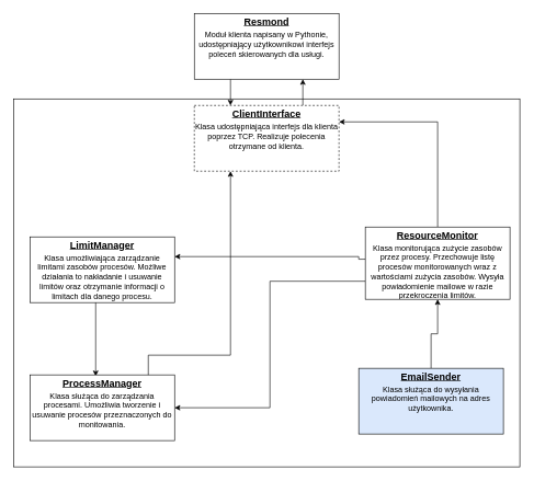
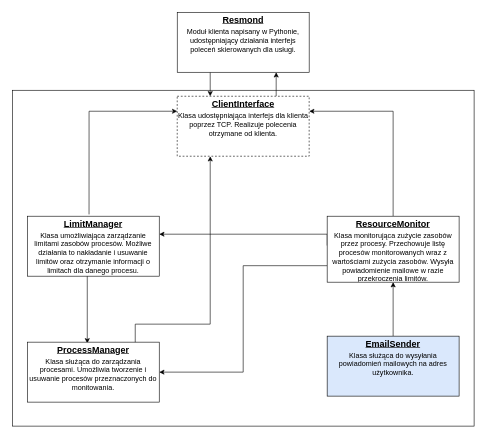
  <mxCell id="0" />
  <mxCell id="1" parent="0" />
  <mxCell id="2" value="" style="rounded=0;whiteSpace=wrap;html=1;strokeColor=#000000;" vertex="1" parent="1"><mxGeometry x="20" y="150" width="770" height="560" as="geometry" /></mxCell>
+ <mxCell id="3" style="edgeStyle=orthogonalEdgeStyle;rounded=0;orthogonalLoop=1;jettySize=auto;html=1;exitX=0.468;exitY=-0.03;exitDx=0;exitDy=0;entryX=0;entryY=0.25;entryDx=0;entryDy=0;exitPerimeter=0;" edge="1" parent="1" source="8" target="7"><mxGeometry relative="1" as="geometry"><Array as="points"><mxPoint x="148" y="185" /></Array></mxGeometry></mxCell>
  <mxCell id="4" style="edgeStyle=orthogonalEdgeStyle;rounded=0;orthogonalLoop=1;jettySize=auto;html=1;entryX=1;entryY=0.25;entryDx=0;entryDy=0;exitX=0.5;exitY=0;exitDx=0;exitDy=0;" edge="1" parent="1" source="14" target="7"><mxGeometry relative="1" as="geometry" /></mxCell>
  <mxCell id="5" style="edgeStyle=orthogonalEdgeStyle;rounded=0;orthogonalLoop=1;jettySize=auto;html=1;exitX=0.823;exitY=0.01;exitDx=0;exitDy=0;entryX=0.25;entryY=1;entryDx=0;entryDy=0;exitPerimeter=0;" edge="1" parent="1" source="10" target="7"><mxGeometry relative="1" as="geometry"><Array as="points"><mxPoint x="226" y="620" /><mxPoint x="225" y="620" /><mxPoint x="225" y="540" /><mxPoint x="350" y="540" /></Array></mxGeometry></mxCell>
  <mxCell id="6" style="edgeStyle=orthogonalEdgeStyle;rounded=0;orthogonalLoop=1;jettySize=auto;html=1;exitX=0.75;exitY=0;exitDx=0;exitDy=0;entryX=0.75;entryY=1;entryDx=0;entryDy=0;" edge="1" parent="1" source="7" target="17"><mxGeometry relative="1" as="geometry" /></mxCell>
  <mxCell id="7" value="&lt;p style=&quot;margin: 4px 0px 0px ; text-align: center ; font-size: 15px&quot;&gt;&lt;u&gt;&lt;b&gt;&lt;font style=&quot;font-size: 15px&quot;&gt;ClientInterface&lt;/font&gt;&lt;/b&gt;&lt;/u&gt;&lt;/p&gt;&lt;p style=&quot;text-align: center ; margin: 4px 0px 0px&quot;&gt;Klasa udostępniająca interfejs dla&amp;nbsp;klienta poprzez TCP. Realizuje polecenia otrzymane od klienta.&lt;/p&gt;&lt;p style=&quot;text-align: left ; margin: 4px 0px 0px&quot;&gt;&lt;b&gt;&lt;br&gt;&lt;/b&gt;&lt;/p&gt;" style="verticalAlign=top;align=left;overflow=fill;fontSize=12;fontFamily=Helvetica;html=1;whiteSpace=wrap;strokeColor=#000000;spacingLeft=5;spacingRight=5;dashed=1;" vertex="1" parent="1"><mxGeometry x="295" y="160" width="220" height="100" as="geometry" /></mxCell>
  <mxCell id="8" value="&lt;p style=&quot;margin: 4px 0px 0px ; text-align: center ; font-size: 15px&quot;&gt;&lt;u&gt;&lt;b&gt;&lt;font style=&quot;font-size: 15px&quot;&gt;LimitManager&lt;/font&gt;&lt;/b&gt;&lt;/u&gt;&lt;/p&gt;&lt;p style=&quot;text-align: center ; margin: 4px 0px 0px&quot;&gt;Klasa umożliwiająca zarządzanie limitami zasobów procesów. Możliwe działania to nakładanie i usuwanie limitów oraz otrzymanie informacji o limitach dla danego procesu.&lt;/p&gt;&lt;p style=&quot;text-align: left ; margin: 4px 0px 0px&quot;&gt;&lt;b&gt;&lt;br&gt;&lt;/b&gt;&lt;/p&gt;" style="verticalAlign=top;align=left;overflow=fill;fontSize=12;fontFamily=Helvetica;html=1;whiteSpace=wrap;strokeColor=#000000;spacingLeft=5;spacingRight=5;" vertex="1" parent="1"><mxGeometry x="45" y="360" width="220" height="100" as="geometry" /></mxCell>
  <mxCell id="9" style="edgeStyle=orthogonalEdgeStyle;rounded=0;orthogonalLoop=1;jettySize=auto;html=1;" edge="1" parent="1"><mxGeometry relative="1" as="geometry"><mxPoint x="145" y="460" as="sourcePoint" /><mxPoint x="145" y="572" as="targetPoint" /><Array as="points" /></mxGeometry></mxCell>
  <mxCell id="10" value="&lt;p style=&quot;margin: 4px 0px 0px ; text-align: center ; font-size: 15px&quot;&gt;&lt;u&gt;&lt;b&gt;&lt;font style=&quot;font-size: 15px&quot;&gt;ProcessManager&lt;/font&gt;&lt;/b&gt;&lt;/u&gt;&lt;/p&gt;&lt;p style=&quot;text-align: center ; margin: 4px 0px 0px&quot;&gt;Klasa służąca do zarządzania procesami. Umożliwia tworzenie i usuwanie procesów przeznaczonych do monitowania.&lt;/p&gt;" style="verticalAlign=top;align=left;overflow=fill;fontSize=12;fontFamily=Helvetica;html=1;whiteSpace=wrap;strokeColor=#000000;spacingLeft=5;spacingRight=5;" vertex="1" parent="1"><mxGeometry x="45" y="570" width="220" height="100" as="geometry" /></mxCell>
  <mxCell id="11" style="edgeStyle=orthogonalEdgeStyle;rounded=0;orthogonalLoop=1;jettySize=auto;html=1;entryX=0.5;entryY=1;entryDx=0;entryDy=0;" edge="1" parent="1" source="15" target="14"><mxGeometry relative="1" as="geometry" /></mxCell>
  <mxCell id="12" style="edgeStyle=orthogonalEdgeStyle;rounded=0;orthogonalLoop=1;jettySize=auto;html=1;exitX=0;exitY=0.75;exitDx=0;exitDy=0;entryX=1;entryY=0.5;entryDx=0;entryDy=0;" edge="1" parent="1" source="14" target="10"><mxGeometry relative="1" as="geometry" /></mxCell>
  <mxCell id="13" style="edgeStyle=orthogonalEdgeStyle;rounded=0;orthogonalLoop=1;jettySize=auto;html=1;exitX=0;exitY=0.445;exitDx=0;exitDy=0;exitPerimeter=0;" edge="1" parent="1" source="14" target="8"><mxGeometry relative="1" as="geometry"><Array as="points"><mxPoint x="545" y="390" /></Array></mxGeometry></mxCell>
- <mxCell id="14" value="&lt;p style=&quot;margin: 4px 0px 0px ; text-align: center ; font-size: 15px&quot;&gt;&lt;u&gt;&lt;b&gt;&lt;font style=&quot;font-size: 15px&quot;&gt;ResourceMonitor&lt;/font&gt;&lt;/b&gt;&lt;/u&gt;&lt;/p&gt;&lt;p style=&quot;text-align: center ; margin: 4px 0px 0px&quot;&gt;Klasa monitorująca zużycie zasobów przez procesy. Przechowuje listę procesów monitorowanych wraz z wartościami zużycia zasobów. Wysyła powiadomienie mailowe w razie przekroczenia limitów.&lt;/p&gt;&lt;p style=&quot;text-align: left ; margin: 4px 0px 0px&quot;&gt;&lt;b&gt;&lt;br&gt;&lt;/b&gt;&lt;/p&gt;" style="verticalAlign=top;align=left;overflow=fill;fontSize=12;fontFamily=Helvetica;html=1;whiteSpace=wrap;strokeColor=#000000;spacingLeft=5;spacingRight=5;" vertex="1" parent="1"><mxGeometry x="555" y="345" width="220" height="110" as="geometry" /></mxCell>
+ <mxCell id="14" value="&lt;p style=&quot;margin: 4px 0px 0px ; text-align: center ; font-size: 15px&quot;&gt;&lt;u&gt;&lt;b&gt;&lt;font style=&quot;font-size: 15px&quot;&gt;ResourceMonitor&lt;/font&gt;&lt;/b&gt;&lt;/u&gt;&lt;/p&gt;&lt;p style=&quot;text-align: center ; margin: 4px 0px 0px&quot;&gt;Klasa monitorująca zużycie zasobów przez procesy. Przechowuje listę procesów monitorowanych wraz z wartościami zużycia zasobów. Wysyła powiadomienie mailowe w razie przekroczenia limitów.&lt;/p&gt;&lt;p style=&quot;text-align: left ; margin: 4px 0px 0px&quot;&gt;&lt;b&gt;&lt;br&gt;&lt;/b&gt;&lt;/p&gt;" style="verticalAlign=top;align=left;overflow=fill;fontSize=12;fontFamily=Helvetica;html=1;whiteSpace=wrap;strokeColor=#000000;spacingLeft=5;spacingRight=5;" vertex="1" parent="1"><mxGeometry x="545" y="360" width="220" height="110" as="geometry" /></mxCell>
  <mxCell id="15" value="&lt;p style=&quot;margin: 4px 0px 0px ; text-align: center ; font-size: 15px&quot;&gt;&lt;u&gt;&lt;b&gt;&lt;font style=&quot;font-size: 15px&quot;&gt;EmailSender&lt;/font&gt;&lt;/b&gt;&lt;/u&gt;&lt;/p&gt;&lt;p style=&quot;text-align: center ; margin: 4px 0px 0px&quot;&gt;Klasa służąca do wysyłania powiadomień mailowych na adres użytkownika.&lt;/p&gt;&lt;p style=&quot;text-align: left ; margin: 4px 0px 0px&quot;&gt;&lt;b&gt;&lt;br&gt;&lt;/b&gt;&lt;/p&gt;" style="verticalAlign=top;align=left;overflow=fill;fontSize=12;fontFamily=Helvetica;html=1;whiteSpace=wrap;strokeColor=#000000;spacingLeft=5;spacingRight=5;fillColor=#dae8fc;" vertex="1" parent="1"><mxGeometry x="545" y="560" width="220" height="100" as="geometry" /></mxCell>
  <mxCell id="16" style="edgeStyle=orthogonalEdgeStyle;rounded=0;orthogonalLoop=1;jettySize=auto;html=1;exitX=0.25;exitY=1;exitDx=0;exitDy=0;entryX=0.25;entryY=0;entryDx=0;entryDy=0;" edge="1" parent="1" source="17" target="7"><mxGeometry relative="1" as="geometry" /></mxCell>
- <mxCell id="17" value="&lt;p style=&quot;margin: 4px 0px 0px ; text-align: center ; font-size: 15px&quot;&gt;&lt;b&gt;&lt;u&gt;Resmond&lt;/u&gt;&lt;/b&gt;&lt;/p&gt;&lt;p style=&quot;text-align: center ; margin: 4px 0px 0px&quot;&gt;Moduł klienta napisany w Pythonie, udostępniający użytkownikowi interfejs poleceń skierowanych dla usługi.&lt;/p&gt;" style="verticalAlign=top;align=left;overflow=fill;fontSize=12;fontFamily=Helvetica;html=1;whiteSpace=wrap;strokeColor=#000000;spacingLeft=5;spacingRight=5;" vertex="1" parent="1"><mxGeometry x="295" y="20" width="220" height="100" as="geometry" /></mxCell>
+ <mxCell id="17" value="&lt;p style=&quot;margin: 4px 0px 0px ; text-align: center ; font-size: 15px&quot;&gt;&lt;b&gt;&lt;u&gt;Resmond&lt;/u&gt;&lt;/b&gt;&lt;/p&gt;&lt;p style=&quot;text-align: center ; margin: 4px 0px 0px&quot;&gt;Moduł klienta napisany w Pythonie, udostępniający działania interfejs poleceń skierowanych dla usługi.&lt;/p&gt;" style="verticalAlign=top;align=left;overflow=fill;fontSize=12;fontFamily=Helvetica;html=1;whiteSpace=wrap;strokeColor=#000000;spacingLeft=5;spacingRight=5;" vertex="1" parent="1"><mxGeometry x="295" y="20" width="220" height="100" as="geometry" /></mxCell>
